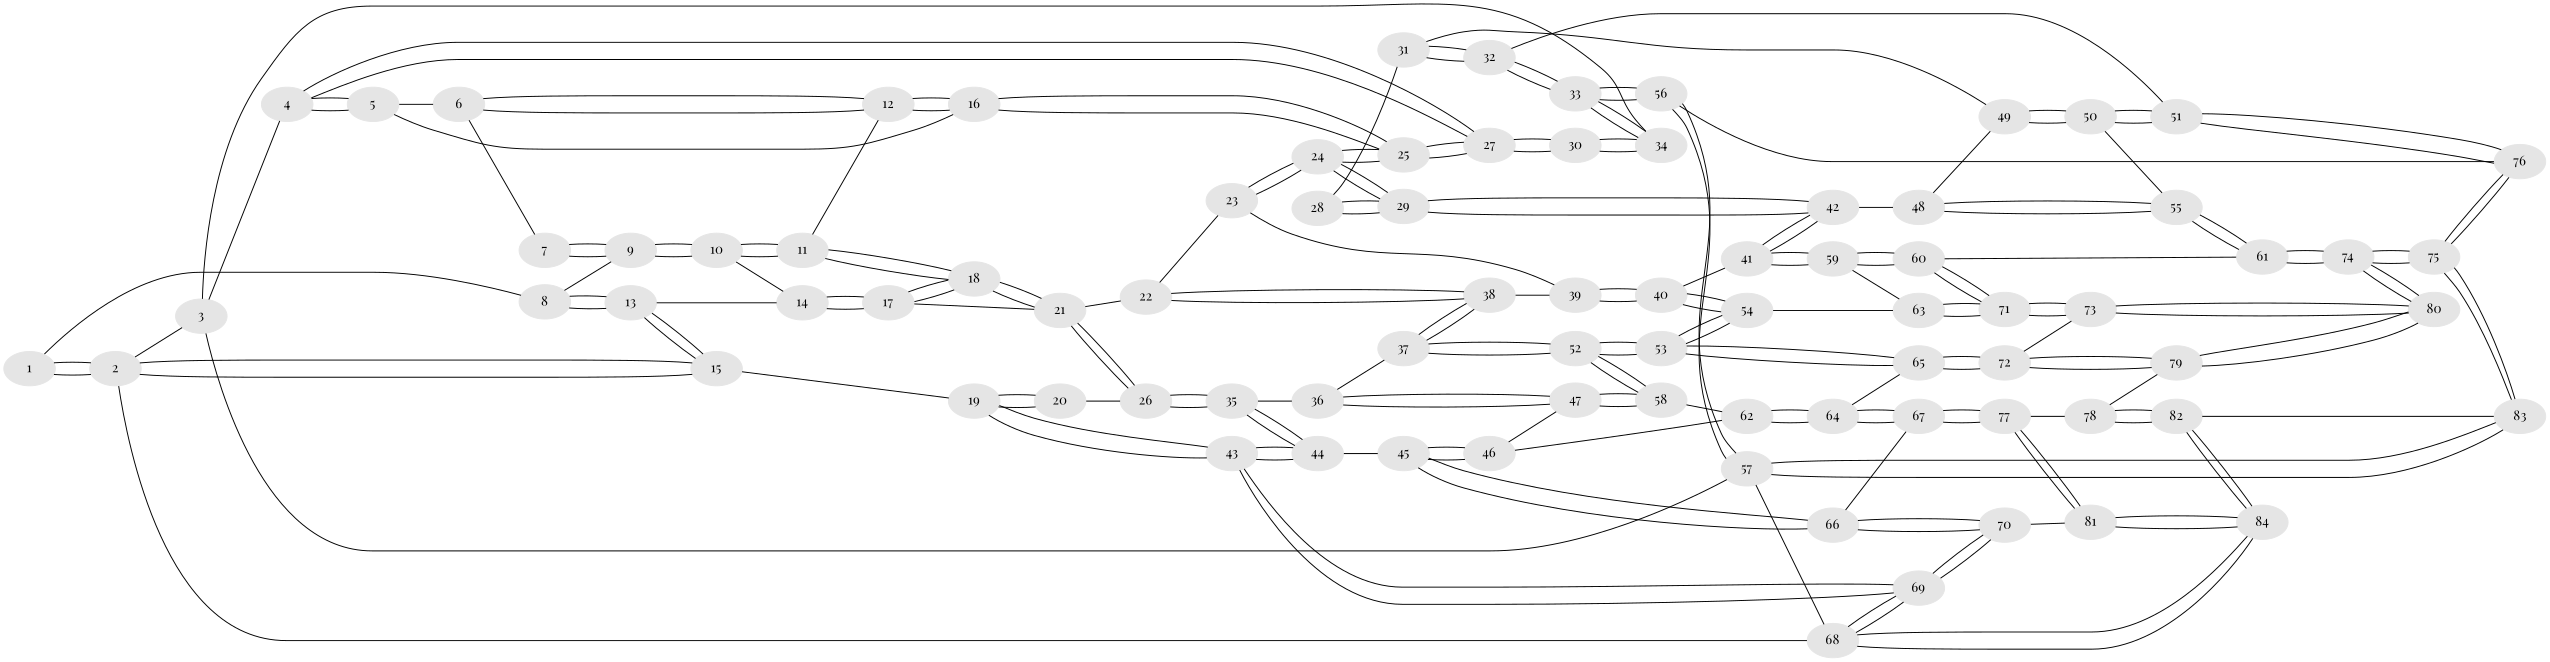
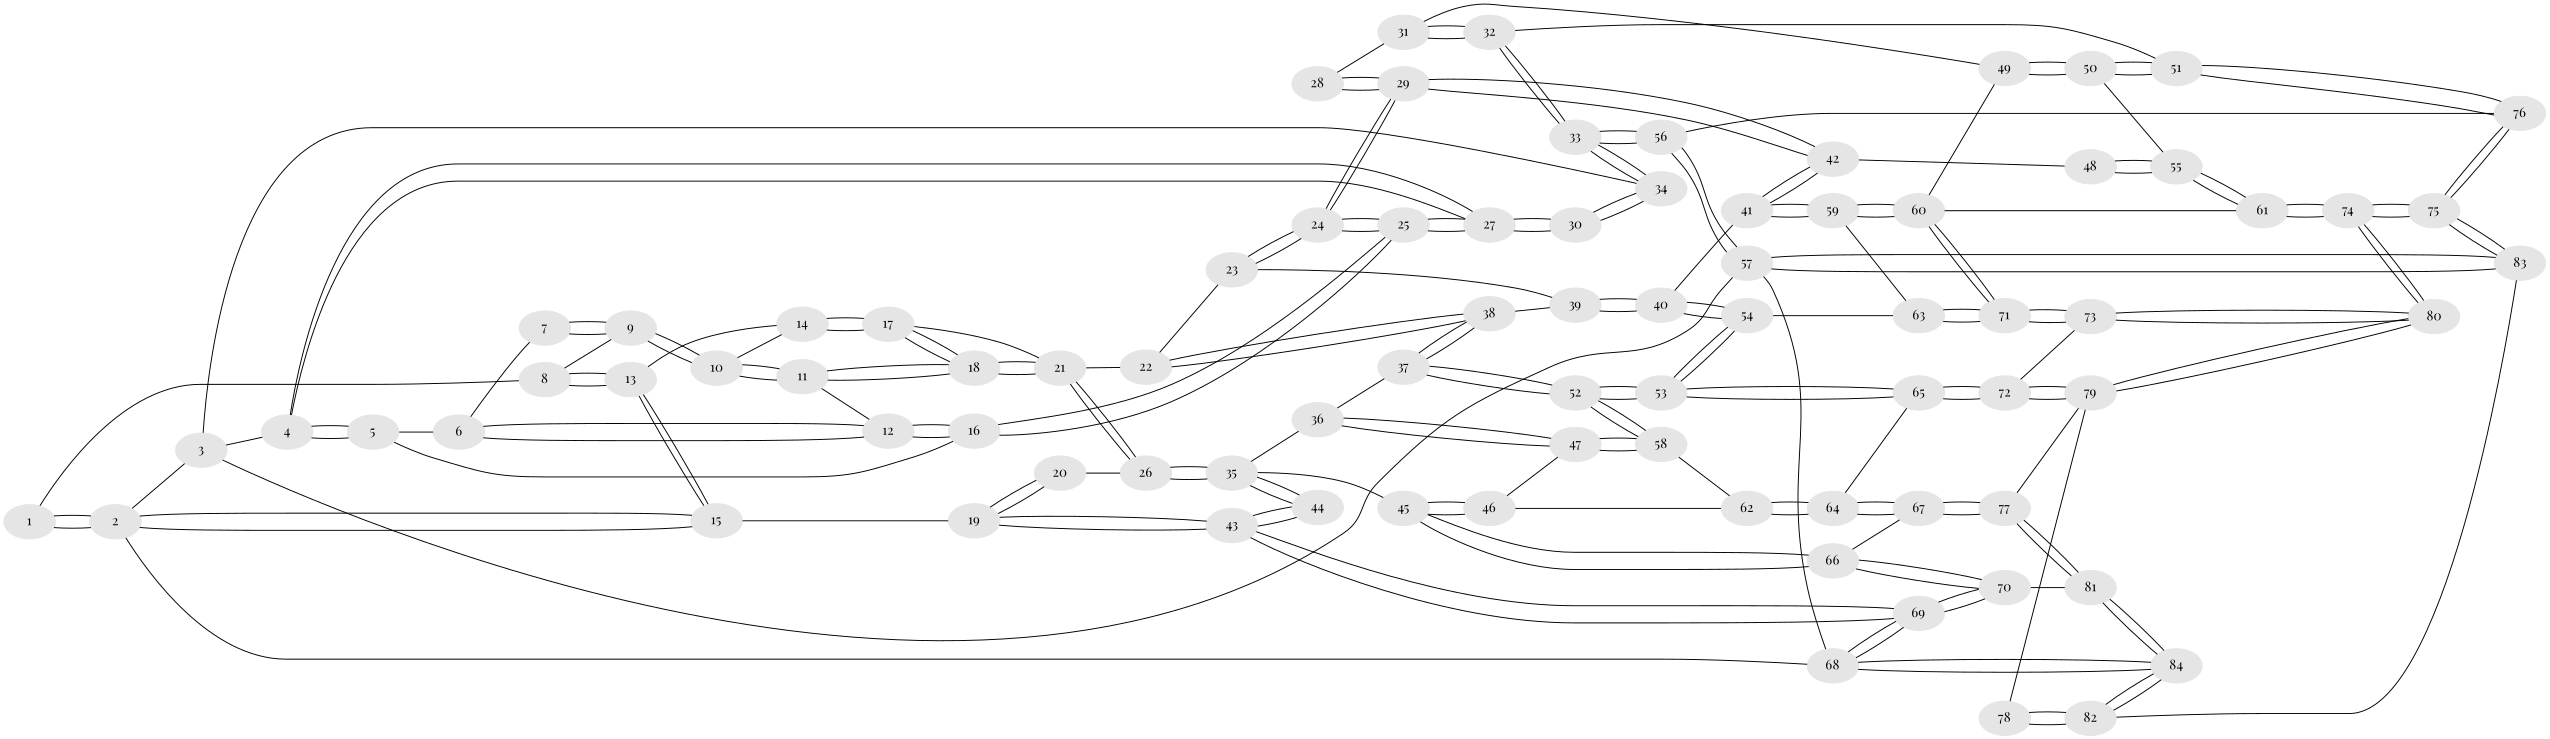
  graph {
    fontname="Playfair Display"
    rankdir=LR
    node [color=gray90 fontname="Playfair Display" style=filled]
    edge [fontname="Playfair Display"]
    1
    2
    8
    3
    15
    68
    9
    13
    4
    34
    57
    19
    69
    84
    5
    27
    83
    6
    16
    30
    7
    12
    25
    10
    14
    11
    18
    17
    21
    20
    43
    26
    22
    44
    35
    23
    38
    24
    39
    29
    40
    42
    36
    28
    31
    32
    49
    48
    33
    51
    50
    56
    76
    37
    47
    45
    52
    58
    53
    41
    54
    59
    63
    60
    55
    70
    46
    66
    62
    67
    64
    61
    65
    72
    71
    74
    73
    80
    75
    77
    79
    81
    78
    82
    1 -- 2
    1 -- 2
    1 -- 8
    2 -- 3
    2 -- 15
    2 -- 15
    2 -- 68
    8 -- 9
    8 -- 13
    8 -- 13
    3 -- 4
    3 -- 34
    3 -- 57
    15 -- 19
    68 -- 69
    68 -- 69
    68 -- 84
    68 -- 84
    9 -- 10
    9 -- 10
    13 -- 15
    13 -- 15
    13 -- 14
    4 -- 5
    4 -- 5
    4 -- 27
    4 -- 27
    57 -- 68
    57 -- 83
    57 -- 83
    19 -- 20
    19 -- 20
    19 -- 43
    19 -- 43
    69 -- 70
    69 -- 70
    5 -- 6
    5 -- 16
    27 -- 30
    27 -- 30
    6 -- 7
    6 -- 12
    6 -- 12
    16 -- 25
    16 -- 25
    30 -- 34
    30 -- 34
    7 -- 9
    7 -- 9
    12 -- 16
    12 -- 16
    25 -- 27
    25 -- 27
    10 -- 14
    10 -- 11
    10 -- 11
    14 -- 17
    14 -- 17
    11 -- 12
    11 -- 18
    11 -- 18
    18 -- 21
    18 -- 21
    17 -- 18
    17 -- 18
    17 -- 21
    21 -- 26
    21 -- 26
    21 -- 22
    20 -- 26
    43 -- 69
    43 -- 69
    43 -- 44
    43 -- 44
    26 -- 35
    26 -- 35
    22 -- 23
    22 -- 38
    22 -- 38
-   44 -- 45
+   35 -- 45
    35 -- 44
    35 -- 44
    35 -- 36
    23 -- 24
    23 -- 24
    23 -- 39
    38 -- 39
    24 -- 25
    24 -- 25
    24 -- 29
    24 -- 29
    39 -- 40
    39 -- 40
    29 -- 42
    29 -- 42
    40 -- 41
    40 -- 54
    40 -- 54
    42 -- 48
    36 -- 37
    36 -- 47
    36 -- 47
    28 -- 29
    28 -- 29
    28 -- 31
    31 -- 32
    31 -- 32
    31 -- 49
    32 -- 33
    32 -- 33
    32 -- 51
    49 -- 50
    49 -- 50
-   48 -- 49
+   60 -- 49
    48 -- 55
    48 -- 55
    33 -- 34
    33 -- 34
    33 -- 56
    33 -- 56
    51 -- 76
    51 -- 76
    50 -- 51
    50 -- 51
    50 -- 55
    56 -- 57
    56 -- 57
    56 -- 76
    37 -- 38
    37 -- 38
    37 -- 52
    37 -- 52
    47 -- 58
    47 -- 58
    45 -- 46
    45 -- 46
    45 -- 66
    45 -- 66
    52 -- 58
    52 -- 58
    52 -- 53
    52 -- 53
    58 -- 62
    53 -- 54
    53 -- 54
    53 -- 65
    53 -- 65
    41 -- 42
    41 -- 42
    41 -- 59
    41 -- 59
    54 -- 63
    59 -- 63
    59 -- 60
    59 -- 60
    63 -- 71
    63 -- 71
    60 -- 61
    60 -- 71
    60 -- 71
    55 -- 61
    55 -- 61
    70 -- 81
    46 -- 47
    46 -- 62
    66 -- 70
    66 -- 70
    66 -- 67
    62 -- 64
    62 -- 64
    67 -- 77
    67 -- 77
    64 -- 67
    64 -- 67
    64 -- 65
    61 -- 74
    61 -- 74
    65 -- 72
    65 -- 72
    72 -- 73
    72 -- 79
    72 -- 79
    71 -- 73
    71 -- 73
    74 -- 80
    74 -- 80
    74 -- 75
    74 -- 75
    73 -- 80
    73 -- 80
    75 -- 83
    75 -- 83
    75 -- 76
    75 -- 76
    77 -- 81
    77 -- 81
-   77 -- 78
+   77 -- 79
    79 -- 80
    79 -- 80
    81 -- 84
    81 -- 84
    78 -- 79
    78 -- 82
    78 -- 82
    82 -- 84
    82 -- 84
    82 -- 83
  }
